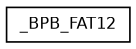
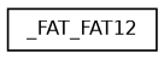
  digraph {
    rankdir=LR
-   n1 [color=black fillcolor=white fontname=Helvetica fontsize=10 height=0.2 label=_BPB_FAT12 shape=record style=filled width=0.4]
+   n1 [color=black fillcolor=white fontname=Helvetica fontsize=10 height=0.2 label=_FAT_FAT12 shape=record style=filled width=0.4]
  }
